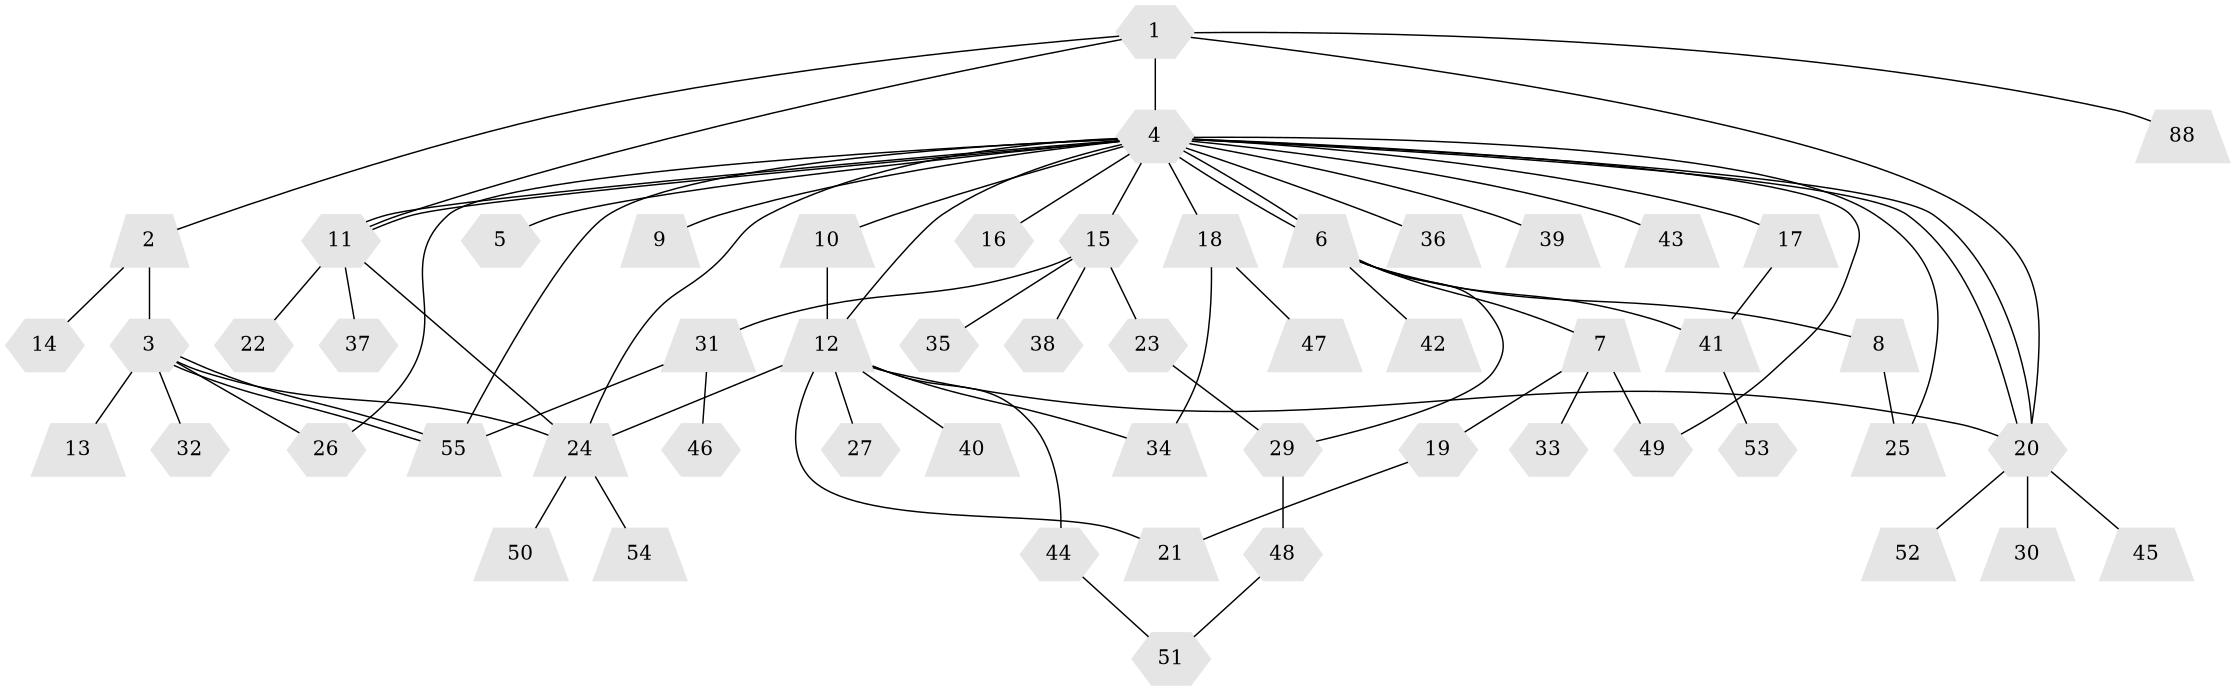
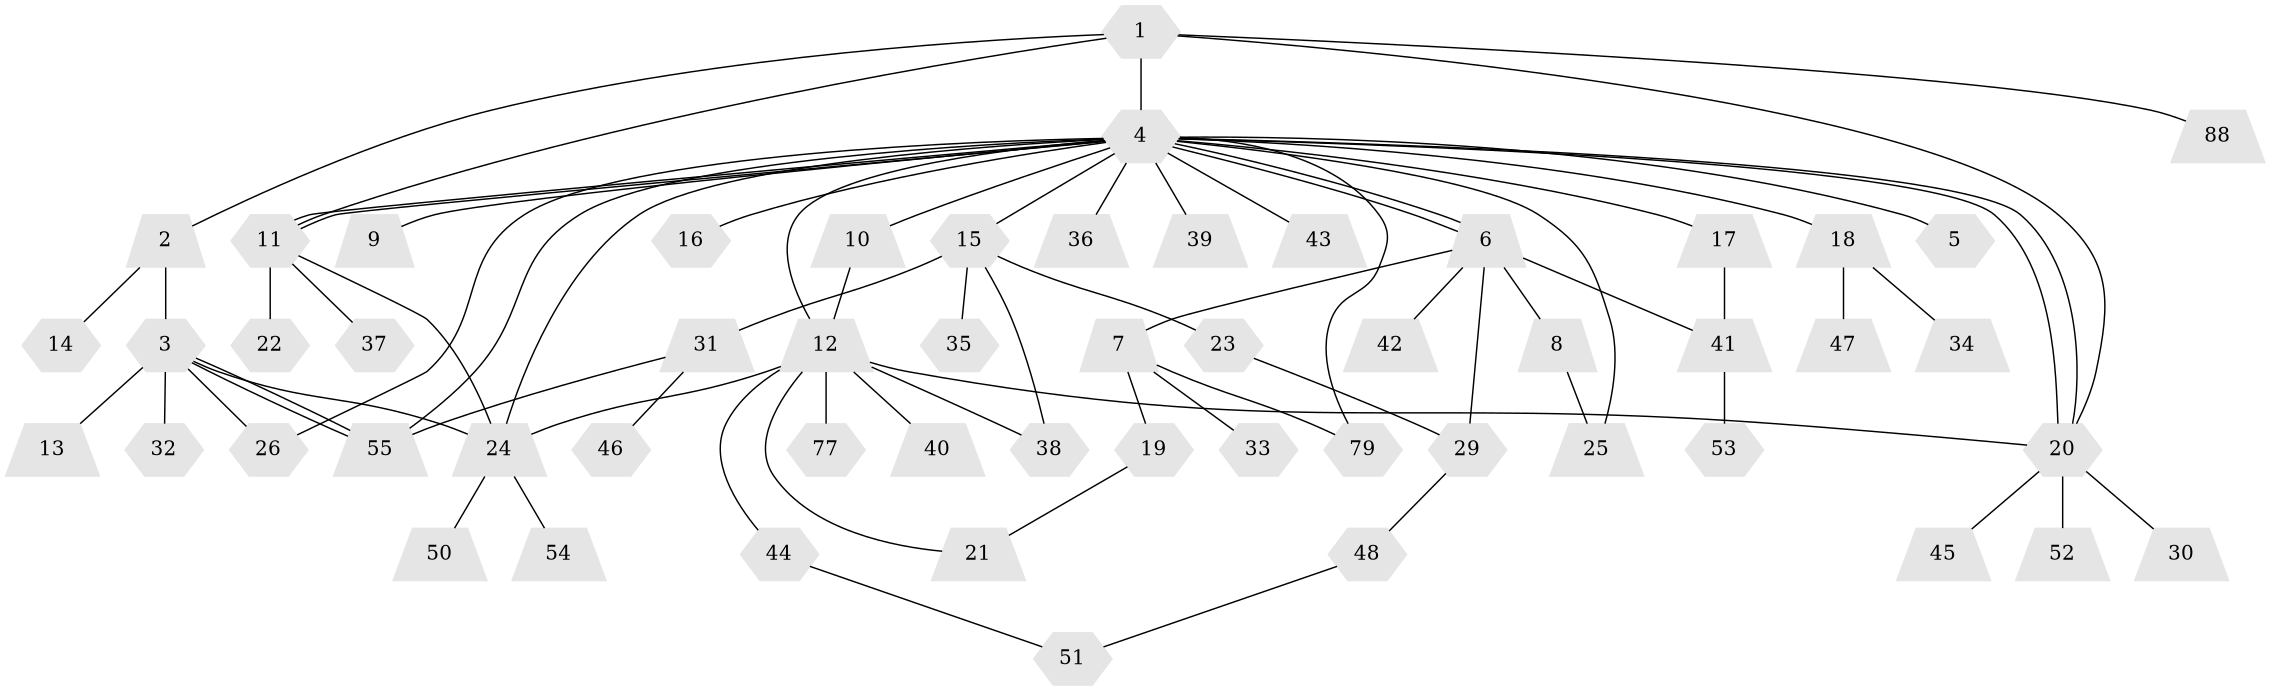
  graph {
    node [color=gray90 shape=trapezium style=filled]
    1 [shape=hexagon]
    2
    4 [shape=hexagon]
    11 [shape=hexagon]
    20 [shape=hexagon]
    n6 [label=88]
    3 [shape=hexagon]
    14 [shape=hexagon]
    24
    26 [shape=hexagon]
    55
    5 [shape=hexagon]
    6
    9
    10
    12
    15 [shape=hexagon]
    16 [shape=hexagon]
    17
    18
    25
    36
    39
    43
-   49 [shape=hexagon]
+   49 [shape=hexagon label=79]
    22 [shape=hexagon]
    37 [shape=hexagon]
    30
    45
    52
    13
    32 [shape=hexagon]
    50
    54
    7
    8
    29 [shape=hexagon]
    41
    42
    21
-   27 [shape=hexagon]
+   27 [shape=hexagon label=77]
    34
    40
    44 [shape=hexagon]
    23 [shape=hexagon]
    31
    35 [shape=hexagon]
    38 [shape=hexagon]
    47
    19 [shape=hexagon]
    33 [shape=hexagon]
    48 [shape=hexagon]
    53 [shape=hexagon]
    51 [shape=hexagon]
    46 [shape=hexagon]
    1 -- 2
    1 -- 4
    1 -- 11
    1 -- 20
    1 -- n6
    2 -- 3
    2 -- 14
    4 -- 11
    4 -- 11
    4 -- 20
    4 -- 20
    4 -- 24
    4 -- 26
    4 -- 55
    4 -- 5
    4 -- 6
    4 -- 6
    4 -- 9
    4 -- 10
    4 -- 12
    4 -- 15
    4 -- 16
    4 -- 17
    4 -- 18
    4 -- 25
    4 -- 36
    4 -- 39
    4 -- 43
    4 -- 49
    11 -- 24
    11 -- 22
    11 -- 37
    20 -- 30
    20 -- 45
    20 -- 52
    3 -- 24
    3 -- 26
    3 -- 55
    3 -- 55
    3 -- 13
    3 -- 32
    24 -- 50
    24 -- 54
    6 -- 7
    6 -- 8
    6 -- 29
    6 -- 41
    6 -- 42
    10 -- 12
    12 -- 20
    12 -- 24
    12 -- 21
    12 -- 27
-   12 -- 34
+   12 -- 38
    12 -- 40
    12 -- 44
    15 -- 23
    15 -- 31
    15 -- 35
    15 -- 38
    17 -- 41
    18 -- 34
    18 -- 47
    7 -- 49
    7 -- 19
    7 -- 33
    8 -- 25
    29 -- 48
    41 -- 53
    44 -- 51
    23 -- 29
    31 -- 55
    31 -- 46
    19 -- 21
    48 -- 51
  }
